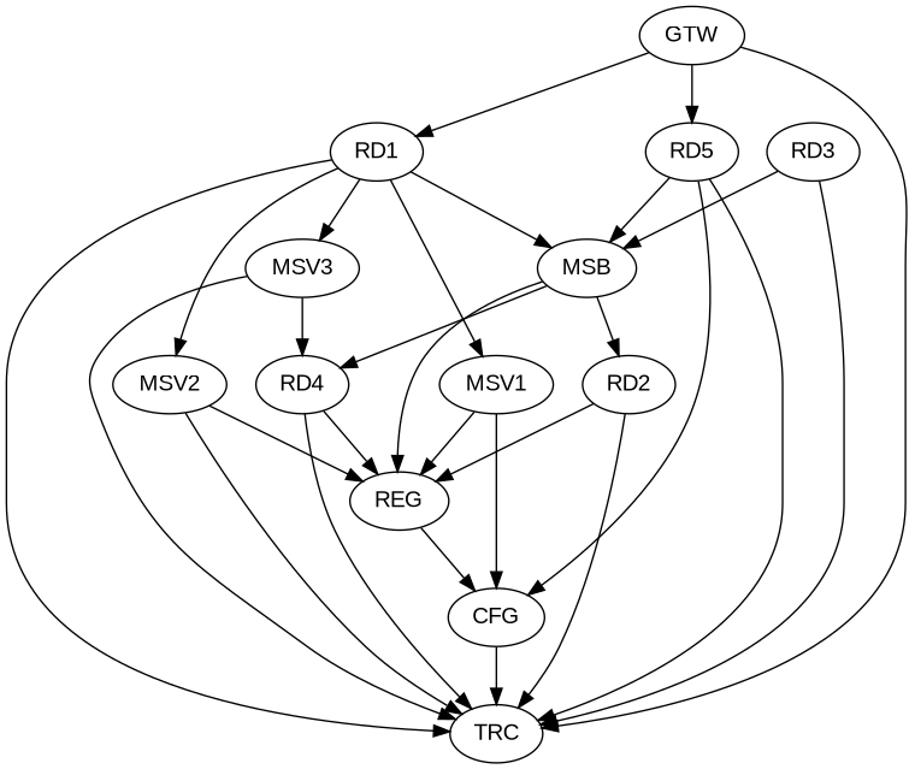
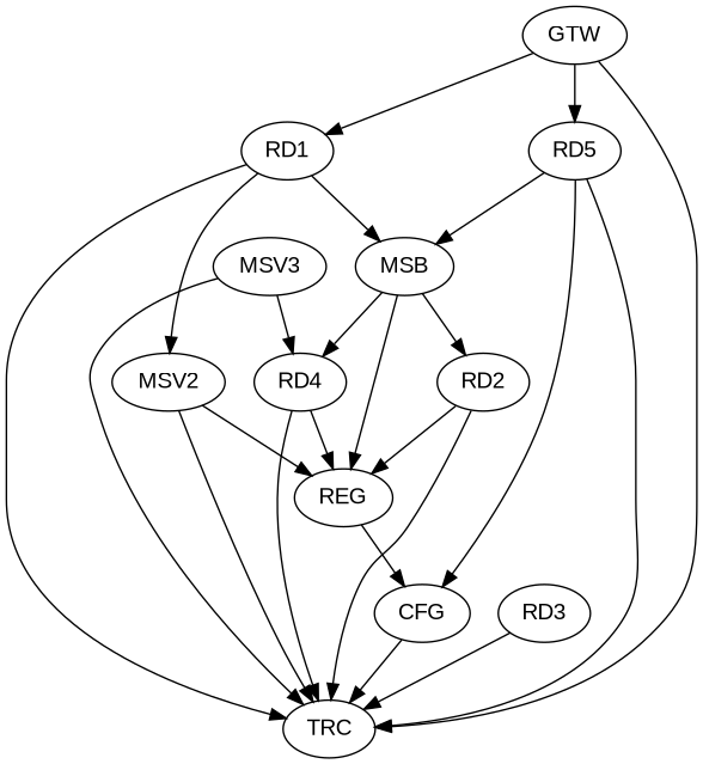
  strict digraph {
    fontname="Liberation Sans"
    node [fontname="Liberation Sans"]
    edge [fontname="Liberation Sans"]
    n1 [label=RD1]
    n2 [label=MSB]
    n3 [label=TRC]
-   n4 [label=MSV1]
    n5 [label=MSV2]
    n6 [label=MSV3]
    n7 [label=RD2]
    n8 [label=REG]
    n9 [label=RD4]
    n10 [label=CFG]
    n11 [label=RD3]
    n12 [label=RD5]
    n13 [label=GTW]
    n1 -> n2
    n1 -> n3
-   n1 -> n4
    n1 -> n5
-   n1 -> n6
    n2 -> n7
    n2 -> n8
    n2 -> n9
-   n4 -> n8
-   n4 -> n10
    n5 -> n3
    n5 -> n8
    n6 -> n3
    n6 -> n9
    n7 -> n3
    n7 -> n8
    n8 -> n10
    n9 -> n3
    n9 -> n8
    n10 -> n3
-   n11 -> n2
    n11 -> n3
    n12 -> n2
    n12 -> n3
    n12 -> n10
    n13 -> n1
    n13 -> n3
    n13 -> n12
  }
